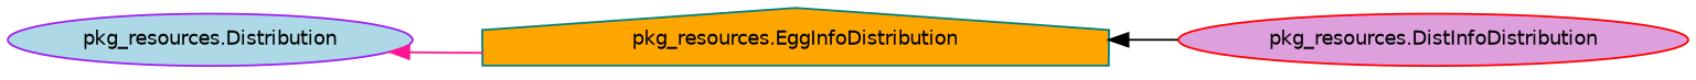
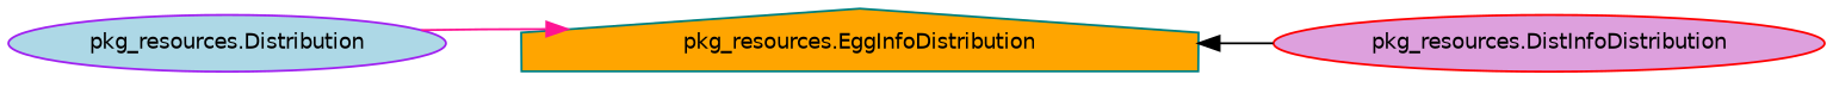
  digraph {
    rankdir=LR
    node [fontname=Helvetica fontsize=10 shape=ellipse style=filled]
    edge [dir=back fontname=Helvetica fontsize=10 labelfontname=Helvetica labelfontsize=10 style=solid]
    n1 [color=purple fillcolor=lightblue height=0.2 label="pkg_resources.Distribution" width=0.4]
    n2 [color=teal fillcolor=orange height=0.2 label="pkg_resources.EggInfoDistribution" shape=house width=0.4]
    n3 [color=red fillcolor=plum height=0.2 label="pkg_resources.DistInfoDistribution" width=0.4]
-   n1 -> n2 [color=deeppink]
+   n2 -> n1 [color=deeppink]
    n2 -> n3 [color=black]
  }
